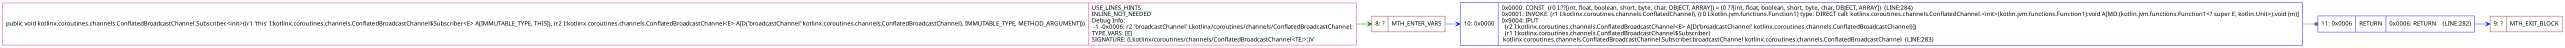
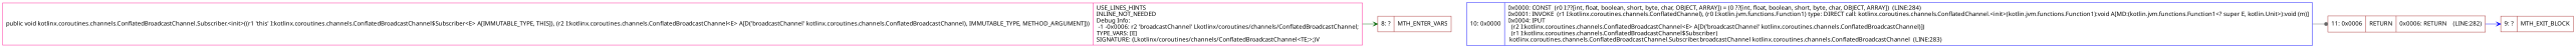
  digraph {
    fontname="Noto Sans"
    rankdir=LR
    node [color=brown fontname="Noto Sans" shape=record]
    edge [arrowhead=vee color=blue fontname="Noto Sans"]
    n1 [label="{8\:\ ?|MTH_ENTER_VARS\l}"]
-   n2 [color=blue label="{10\:\ 0x0000|0x0000: CONST  (r0 I:??[int, float, boolean, short, byte, char, OBJECT, ARRAY]) = (0 ??[int, float, boolean, short, byte, char, OBJECT, ARRAY])  (LINE:284)\l0x0001: INVOKE  (r1 I:kotlinx.coroutines.channels.ConflatedChannel), (r0 I:kotlin.jvm.functions.Function1) type: DIRECT call: kotlinx.coroutines.channels.ConflatedChannel.\<init\>(kotlin.jvm.functions.Function1):void A[MD:(kotlin.jvm.functions.Function1\<? super E, kotlin.Unit\>):void (m)]\l0x9004: IPUT  \l  (r2 I:kotlinx.coroutines.channels.ConflatedBroadcastChannel\<E\> A[D('broadcastChannel' kotlinx.coroutines.channels.ConflatedBroadcastChannel)])\l  (r1 I:kotlinx.coroutines.channels.ConflatedBroadcastChannel$Subscriber)\l kotlinx.coroutines.channels.ConflatedBroadcastChannel.Subscriber.broadcastChannel kotlinx.coroutines.channels.ConflatedBroadcastChannel  (LINE:283)\l}"]
-   n3 [color=blue label="{11\:\ 0x0006|RETURN\l|0x0006: RETURN    (LINE:282)\l}"]
+   n2 [color=blue label="{10\:\ 0x0000|0x0000: CONST  (r0 I:??[int, float, boolean, short, byte, char, OBJECT, ARRAY]) = (0 ??[int, float, boolean, short, byte, char, OBJECT, ARRAY])  (LINE:284)\l0x0001: INVOKE  (r1 I:kotlinx.coroutines.channels.ConflatedChannel), (r0 I:kotlin.jvm.functions.Function1) type: DIRECT call: kotlinx.coroutines.channels.ConflatedChannel.\<init\>(kotlin.jvm.functions.Function1):void A[MD:(kotlin.jvm.functions.Function1\<? super E, kotlin.Unit\>):void (m)]\l0x0004: IPUT  \l  (r2 I:kotlinx.coroutines.channels.ConflatedBroadcastChannel\<E\> A[D('broadcastChannel' kotlinx.coroutines.channels.ConflatedBroadcastChannel)])\l  (r1 I:kotlinx.coroutines.channels.ConflatedBroadcastChannel$Subscriber)\l kotlinx.coroutines.channels.ConflatedBroadcastChannel.Subscriber.broadcastChannel kotlinx.coroutines.channels.ConflatedBroadcastChannel  (LINE:283)\l}"]
+   n3 [label="{11\:\ 0x0006|RETURN\l|0x0006: RETURN    (LINE:282)\l}"]
    n4 [label="{9\:\ ?|MTH_EXIT_BLOCK\l}"]
    n5 [color=deeppink label="{public void kotlinx.coroutines.channels.ConflatedBroadcastChannel.Subscriber.\<init\>((r1 'this' I:kotlinx.coroutines.channels.ConflatedBroadcastChannel$Subscriber\<E\> A[IMMUTABLE_TYPE, THIS]), (r2 I:kotlinx.coroutines.channels.ConflatedBroadcastChannel\<E\> A[D('broadcastChannel' kotlinx.coroutines.channels.ConflatedBroadcastChannel), IMMUTABLE_TYPE, METHOD_ARGUMENT]))  | USE_LINES_HINTS\lINLINE_NOT_NEEDED\lDebug Info:\l  \-1 \-0x0006: r2 'broadcastChannel' Lkotlinx\/coroutines\/channels\/ConflatedBroadcastChannel;\lTYPE_VARS: [E]\lSIGNATURE: (Lkotlinx\/coroutines\/channels\/ConflatedBroadcastChannel\<TE;\>;)V\l}"]
-   n1 -> n2
    n2 -> n3 [arrowhead=dot color=gray40]
    n3 -> n4
    n5 -> n1 [color=darkgreen]
  }
